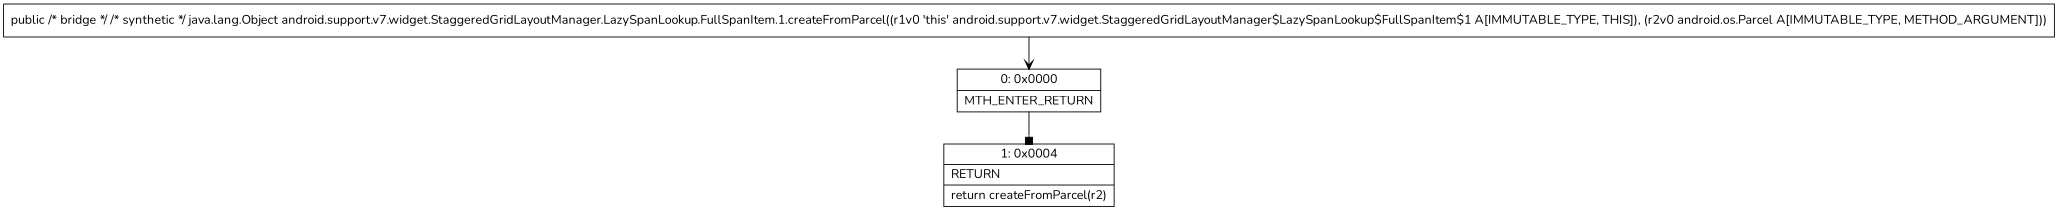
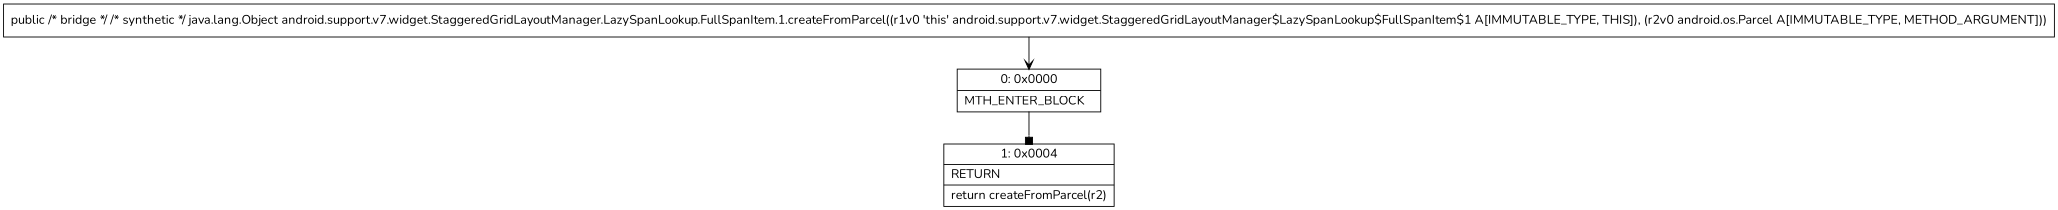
  digraph {
    fontname=Nunito
    node [shape=record fontname=Nunito]
    edge [fontname=Nunito]
-   n1 [label="{0\:\ 0x0000|MTH_ENTER_RETURN\l}"]
+   n1 [label="{0\:\ 0x0000|MTH_ENTER_BLOCK\l}"]
    n2 [label="{1\:\ 0x0004|RETURN\l|return createFromParcel(r2)\l}"]
    n3 [label="{public \/* bridge *\/ \/* synthetic *\/ java.lang.Object android.support.v7.widget.StaggeredGridLayoutManager.LazySpanLookup.FullSpanItem.1.createFromParcel((r1v0 'this' android.support.v7.widget.StaggeredGridLayoutManager$LazySpanLookup$FullSpanItem$1 A[IMMUTABLE_TYPE, THIS]), (r2v0 android.os.Parcel A[IMMUTABLE_TYPE, METHOD_ARGUMENT])) }"]
    n1 -> n2 [arrowhead=box]
    n3 -> n1 [arrowhead=vee]
  }
